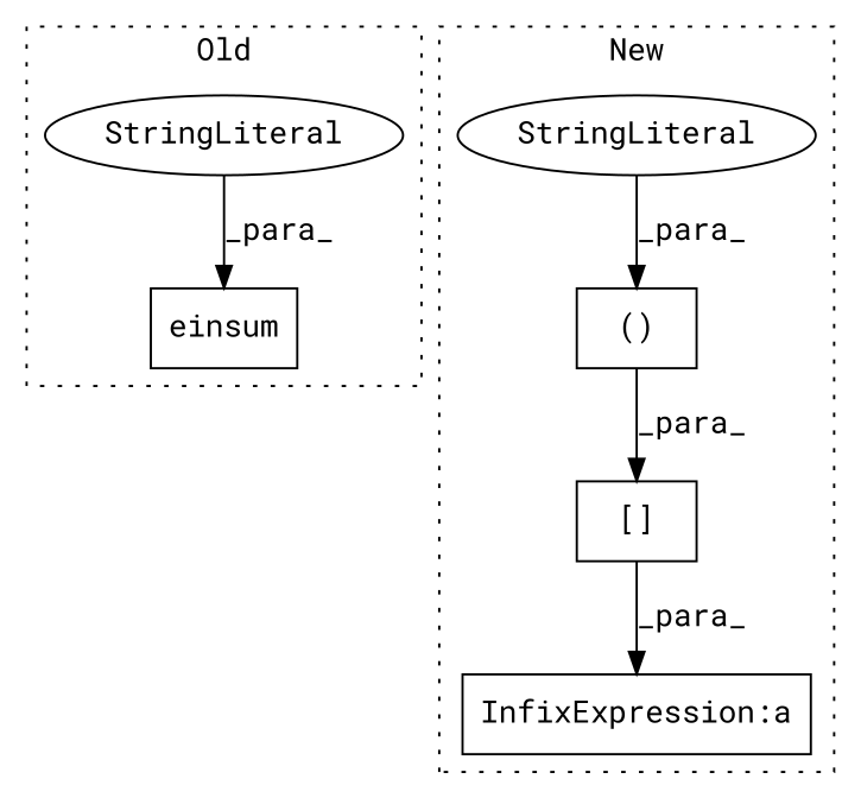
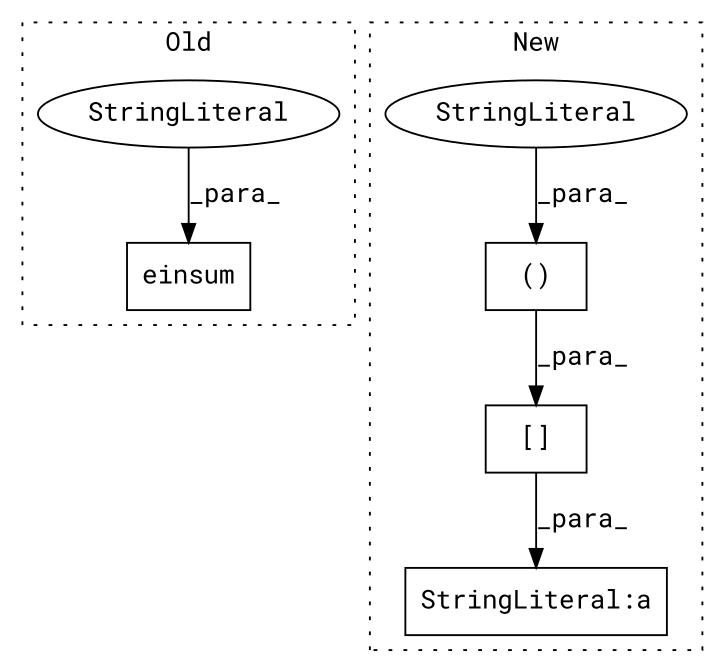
  digraph {
    fontname="Roboto Mono"
    node [a=45 shape=box fontname="Roboto Mono"]
    edge [fontname="Roboto Mono"]
    n1 [a=32 l="7,1" label=einsum s="6792,6829"]
    n2 [l=15 label=StringLiteral s=6799 shape=ellipse]
    n3 [a=2 l="20,2" label="[]" s="7001,7100"]
    n4 [a=106 l=79 label="()" s=7021]
    n5 [l=16 label=StringLiteral s=7084 shape=ellipse]
-   n6 [a=27 l=3 label="InfixExpression:a" s=7102]
+   n6 [a=27 l=3 label="StringLiteral:a" s=7102]
    subgraph cluster_1 {
      label=Old
      style=dotted
      n1
      n2
    }
    subgraph cluster_2 {
      label=New
      style=dotted
      n3
      n4
      n5
      n6
    }
    n2 -> n1 [label=_para_]
    n3 -> n6 [label=_para_]
    n4 -> n3 [label=_para_]
    n5 -> n4 [label=_para_]
  }
